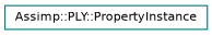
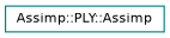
  digraph {
    rankdir=TB
-   n1 [color=teal fillcolor=white fontname=Helvetica fontsize=10 height=0.2 label="Assimp::PLY::PropertyInstance" shape=record style=filled width=0.4]
+   n1 [color=teal fillcolor=white fontname=Helvetica fontsize=10 height=0.2 label="Assimp::PLY::Assimp" shape=record style=filled width=0.4]
  }
